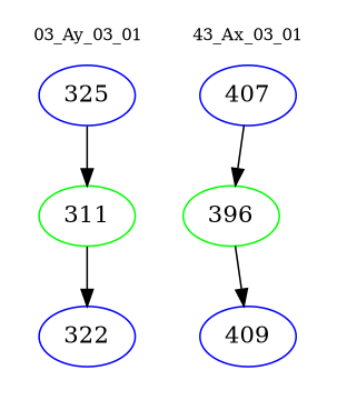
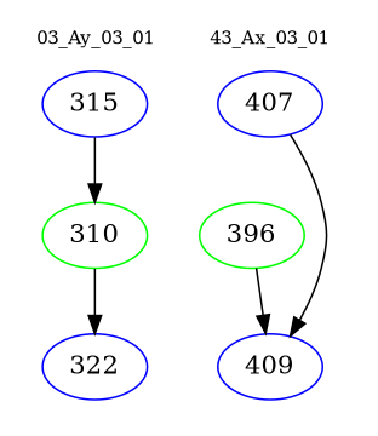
  digraph {
    node [color=blue]
    edge [color=black]
-   n1 [label=325]
-   n2 [color=green label=311]
+   n1 [label=315]
+   n2 [color=green label=310]
    n3 [label=322]
    n4 [label=407]
    n5 [color=green label=396]
    n6 [label=409]
    subgraph cluster_1 {
      color=white
      fontsize=10
      label="03_Ay_03_01"
      n1
      n2
      n3
    }
    subgraph cluster_2 {
      color=white
      fontsize=10
      label="43_Ax_03_01"
      n4
      n5
      n6
    }
    n1 -> n2
    n2 -> n3
-   n4 -> n5
+   n4 -> n6
    n5 -> n6
  }
